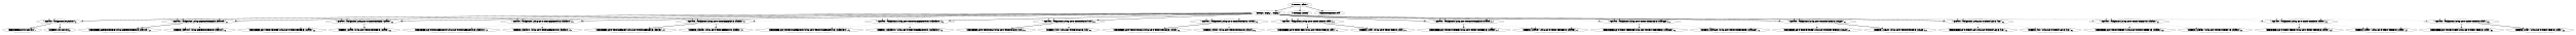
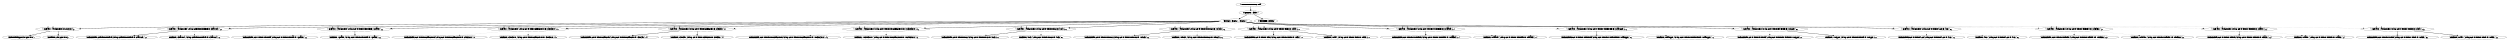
  digraph {
    edge [arrowhead=dot style=bold]
    n1 [label=<(METHOD,&lt;clinit&gt;)>]
    n2 [label=<(BLOCK,&lt;empty&gt;,&lt;empty&gt;)>]
    n3 [label=<(MODIFIER,STATIC)>]
    n4 [label=<(METHOD_RETURN,void)>]
    n5 [label=<(&lt;operator&gt;.assignment,int pcnt = 0)<SUB>51</SUB>>]
    n6 [label=<(&lt;operator&gt;.assignment,String CLEARTOOL_EXE = &quot;cleartool&quot;)<SUB>182</SUB>>]
    n7 [label=<(&lt;operator&gt;.assignment,String COMMAND_UPDATE = &quot;update&quot;)<SUB>186</SUB>>]
    n8 [label=<(&lt;operator&gt;.assignment,String COMMAND_CHECKOUT = &quot;checkout&quot;)<SUB>190</SUB>>]
    n9 [label=<(&lt;operator&gt;.assignment,String COMMAND_CHECKIN = &quot;checkin&quot;)<SUB>194</SUB>>]
    n10 [label=<(&lt;operator&gt;.assignment,String COMMAND_UNCHECKOUT = &quot;uncheckout&quot;)<SUB>198</SUB>>]
    n11 [label=<(&lt;operator&gt;.assignment,String COMMAND_LOCK = &quot;lock&quot;)<SUB>202</SUB>>]
    n12 [label=<(&lt;operator&gt;.assignment,String COMMAND_UNLOCK = &quot;unlock&quot;)<SUB>206</SUB>>]
    n13 [label=<(&lt;operator&gt;.assignment,String COMMAND_MKBL = &quot;mkbl&quot;)<SUB>210</SUB>>]
    n14 [label=<(&lt;operator&gt;.assignment,String COMMAND_MKLABEL = &quot;mklabel&quot;)<SUB>214</SUB>>]
    n15 [label=<(&lt;operator&gt;.assignment,String COMMAND_MKLBTYPE = &quot;mklbtype&quot;)<SUB>218</SUB>>]
    n16 [label=<(&lt;operator&gt;.assignment,String COMMAND_RMTYPE = &quot;rmtype&quot;)<SUB>222</SUB>>]
    n17 [label=<(&lt;operator&gt;.assignment,String COMMAND_LSCO = &quot;lsco&quot;)<SUB>226</SUB>>]
    n18 [label=<(&lt;operator&gt;.assignment,String COMMAND_MKELEM = &quot;mkelem&quot;)<SUB>230</SUB>>]
    n19 [label=<(&lt;operator&gt;.assignment,String COMMAND_MKATTR = &quot;mkattr&quot;)<SUB>234</SUB>>]
    n20 [label=<(&lt;operator&gt;.assignment,String COMMAND_MKDIR = &quot;mkdir&quot;)<SUB>238</SUB>>]
    n21 [label=<(IDENTIFIER,pcnt,int pcnt = 0)<SUB>51</SUB>>]
    n22 [label=<(LITERAL,0,int pcnt = 0)<SUB>51</SUB>>]
    n23 [label=<(IDENTIFIER,CLEARTOOL_EXE,String CLEARTOOL_EXE = &quot;cleartool&quot;)<SUB>182</SUB>>]
    n24 [label=<(LITERAL,&quot;cleartool&quot;,String CLEARTOOL_EXE = &quot;cleartool&quot;)<SUB>182</SUB>>]
    n25 [label=<(IDENTIFIER,COMMAND_UPDATE,String COMMAND_UPDATE = &quot;update&quot;)<SUB>186</SUB>>]
    n26 [label=<(LITERAL,&quot;update&quot;,String COMMAND_UPDATE = &quot;update&quot;)<SUB>186</SUB>>]
    n27 [label=<(IDENTIFIER,COMMAND_CHECKOUT,String COMMAND_CHECKOUT = &quot;checkout&quot;)<SUB>190</SUB>>]
    n28 [label=<(LITERAL,&quot;checkout&quot;,String COMMAND_CHECKOUT = &quot;checkout&quot;)<SUB>190</SUB>>]
    n29 [label=<(IDENTIFIER,COMMAND_CHECKIN,String COMMAND_CHECKIN = &quot;checkin&quot;)<SUB>194</SUB>>]
    n30 [label=<(LITERAL,&quot;checkin&quot;,String COMMAND_CHECKIN = &quot;checkin&quot;)<SUB>194</SUB>>]
    n31 [label=<(IDENTIFIER,COMMAND_UNCHECKOUT,String COMMAND_UNCHECKOUT = &quot;uncheckout&quot;)<SUB>198</SUB>>]
    n32 [label=<(LITERAL,&quot;uncheckout&quot;,String COMMAND_UNCHECKOUT = &quot;uncheckout&quot;)<SUB>198</SUB>>]
    n33 [label=<(IDENTIFIER,COMMAND_LOCK,String COMMAND_LOCK = &quot;lock&quot;)<SUB>202</SUB>>]
    n34 [label=<(LITERAL,&quot;lock&quot;,String COMMAND_LOCK = &quot;lock&quot;)<SUB>202</SUB>>]
    n35 [label=<(IDENTIFIER,COMMAND_UNLOCK,String COMMAND_UNLOCK = &quot;unlock&quot;)<SUB>206</SUB>>]
    n36 [label=<(LITERAL,&quot;unlock&quot;,String COMMAND_UNLOCK = &quot;unlock&quot;)<SUB>206</SUB>>]
    n37 [label=<(IDENTIFIER,COMMAND_MKBL,String COMMAND_MKBL = &quot;mkbl&quot;)<SUB>210</SUB>>]
    n38 [label=<(LITERAL,&quot;mkbl&quot;,String COMMAND_MKBL = &quot;mkbl&quot;)<SUB>210</SUB>>]
    n39 [label=<(IDENTIFIER,COMMAND_MKLABEL,String COMMAND_MKLABEL = &quot;mklabel&quot;)<SUB>214</SUB>>]
    n40 [label=<(LITERAL,&quot;mklabel&quot;,String COMMAND_MKLABEL = &quot;mklabel&quot;)<SUB>214</SUB>>]
    n41 [label=<(IDENTIFIER,COMMAND_MKLBTYPE,String COMMAND_MKLBTYPE = &quot;mklbtype&quot;)<SUB>218</SUB>>]
    n42 [label=<(LITERAL,&quot;mklbtype&quot;,String COMMAND_MKLBTYPE = &quot;mklbtype&quot;)<SUB>218</SUB>>]
    n43 [label=<(IDENTIFIER,COMMAND_RMTYPE,String COMMAND_RMTYPE = &quot;rmtype&quot;)<SUB>222</SUB>>]
    n44 [label=<(LITERAL,&quot;rmtype&quot;,String COMMAND_RMTYPE = &quot;rmtype&quot;)<SUB>222</SUB>>]
    n45 [label=<(IDENTIFIER,COMMAND_LSCO,String COMMAND_LSCO = &quot;lsco&quot;)<SUB>226</SUB>>]
    n46 [label=<(LITERAL,&quot;lsco&quot;,String COMMAND_LSCO = &quot;lsco&quot;)<SUB>226</SUB>>]
    n47 [label=<(IDENTIFIER,COMMAND_MKELEM,String COMMAND_MKELEM = &quot;mkelem&quot;)<SUB>230</SUB>>]
    n48 [label=<(LITERAL,&quot;mkelem&quot;,String COMMAND_MKELEM = &quot;mkelem&quot;)<SUB>230</SUB>>]
    n49 [label=<(IDENTIFIER,COMMAND_MKATTR,String COMMAND_MKATTR = &quot;mkattr&quot;)<SUB>234</SUB>>]
    n50 [label=<(LITERAL,&quot;mkattr&quot;,String COMMAND_MKATTR = &quot;mkattr&quot;)<SUB>234</SUB>>]
    n51 [label=<(IDENTIFIER,COMMAND_MKDIR,String COMMAND_MKDIR = &quot;mkdir&quot;)<SUB>238</SUB>>]
    n52 [label=<(LITERAL,&quot;mkdir&quot;,String COMMAND_MKDIR = &quot;mkdir&quot;)<SUB>238</SUB>>]
    n1 -> n2 [arrowhead=diamond]
    n1 -> n3
-   n1 -> n4 [arrowhead=diamond]
+   n4 -> n1 [arrowhead=diamond]
    n2 -> n5 [arrowhead=tee]
    n2 -> n6 [arrowhead=diamond]
    n2 -> n7 [arrowhead=diamond]
    n2 -> n8 [arrowhead=diamond]
    n2 -> n9 [style=dotted]
    n2 -> n10
    n2 -> n11 [arrowhead=diamond]
    n2 -> n12 [arrowhead=diamond style=dotted]
    n2 -> n13 [style=dotted]
    n2 -> n14
    n2 -> n15 [style=dotted]
    n2 -> n16
    n2 -> n17 [arrowhead=tee]
    n2 -> n18 [arrowhead=tee style=dotted]
    n2 -> n19 [arrowhead=diamond style=dotted]
    n2 -> n20 [arrowhead=tee style=dotted]
    n5 -> n21
    n5 -> n22
    n6 -> n23
    n6 -> n24 [style=dotted]
    n7 -> n25 [style=dotted]
    n7 -> n26
    n8 -> n27 [arrowhead=tee style=dotted]
    n8 -> n28 [style=dotted]
    n9 -> n29
    n9 -> n30
    n10 -> n31 [style=dotted]
    n10 -> n32 [arrowhead=diamond style=dotted]
    n11 -> n33 [arrowhead=tee]
    n11 -> n34 [style=dotted]
    n12 -> n35 [arrowhead=tee]
    n12 -> n36 [arrowhead=tee style=dotted]
    n13 -> n37 [arrowhead=diamond]
    n13 -> n38 [arrowhead=tee]
    n14 -> n39 [arrowhead=diamond]
    n14 -> n40 [style=dotted]
    n15 -> n41 [arrowhead=tee]
    n15 -> n42 [style=dotted]
    n16 -> n43 [arrowhead=diamond style=dotted]
    n16 -> n44
    n17 -> n45 [style=dotted]
    n17 -> n46 [arrowhead=tee style=dotted]
    n18 -> n47 [arrowhead=diamond style=dotted]
    n18 -> n48 [arrowhead=diamond style=dotted]
    n19 -> n49
    n19 -> n50 [arrowhead=diamond style=dotted]
    n20 -> n51 [arrowhead=tee]
    n20 -> n52 [arrowhead=tee]
  }
